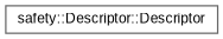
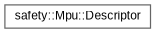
  digraph {
    rankdir=LR
    fontname="Liberation Sans"
-   n1 [color=grey40 fillcolor=white fontname="Liberation Sans" fontsize=10 height=0.2 label="safety::Descriptor::Descriptor" shape=box style=filled width=0.4]
+   n1 [color=grey40 fillcolor=white fontname="Liberation Sans" fontsize=10 height=0.2 label="safety::Mpu::Descriptor" shape=box style=filled width=0.4]
  }
